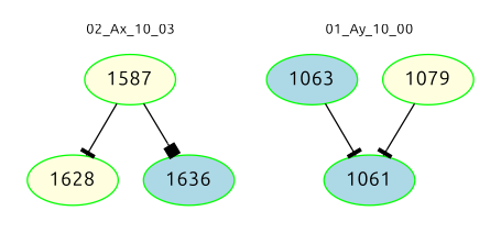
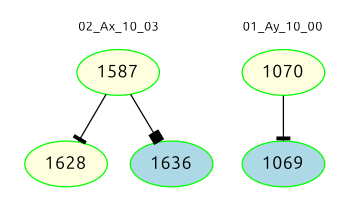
  digraph {
    fontname=Ubuntu
    node [color=green fillcolor=lightyellow fontname=Ubuntu style=filled]
    edge [arrowhead=tee color=black fontname=Ubuntu]
    n1 [label=1628]
    n2 [label=1587]
    n3 [fillcolor=lightblue label=1636]
-   n4 [label=1079]
-   n5 [fillcolor=lightblue label=1063]
-   n6 [fillcolor=lightblue label=1061]
+   n4 [label=1070]
+   n6 [fillcolor=lightblue label=1069]
    subgraph cluster_1 {
      color=white
      fontsize=10
      label="02_Ax_10_03"
      n1
      n2
      n3
    }
    subgraph cluster_2 {
      color=white
      fontsize=10
      label="01_Ay_10_00"
      n4
-     n5
      n6
    }
    n2 -> n1
    n2 -> n3 [arrowhead=box]
    n4 -> n6
-   n5 -> n6
  }
